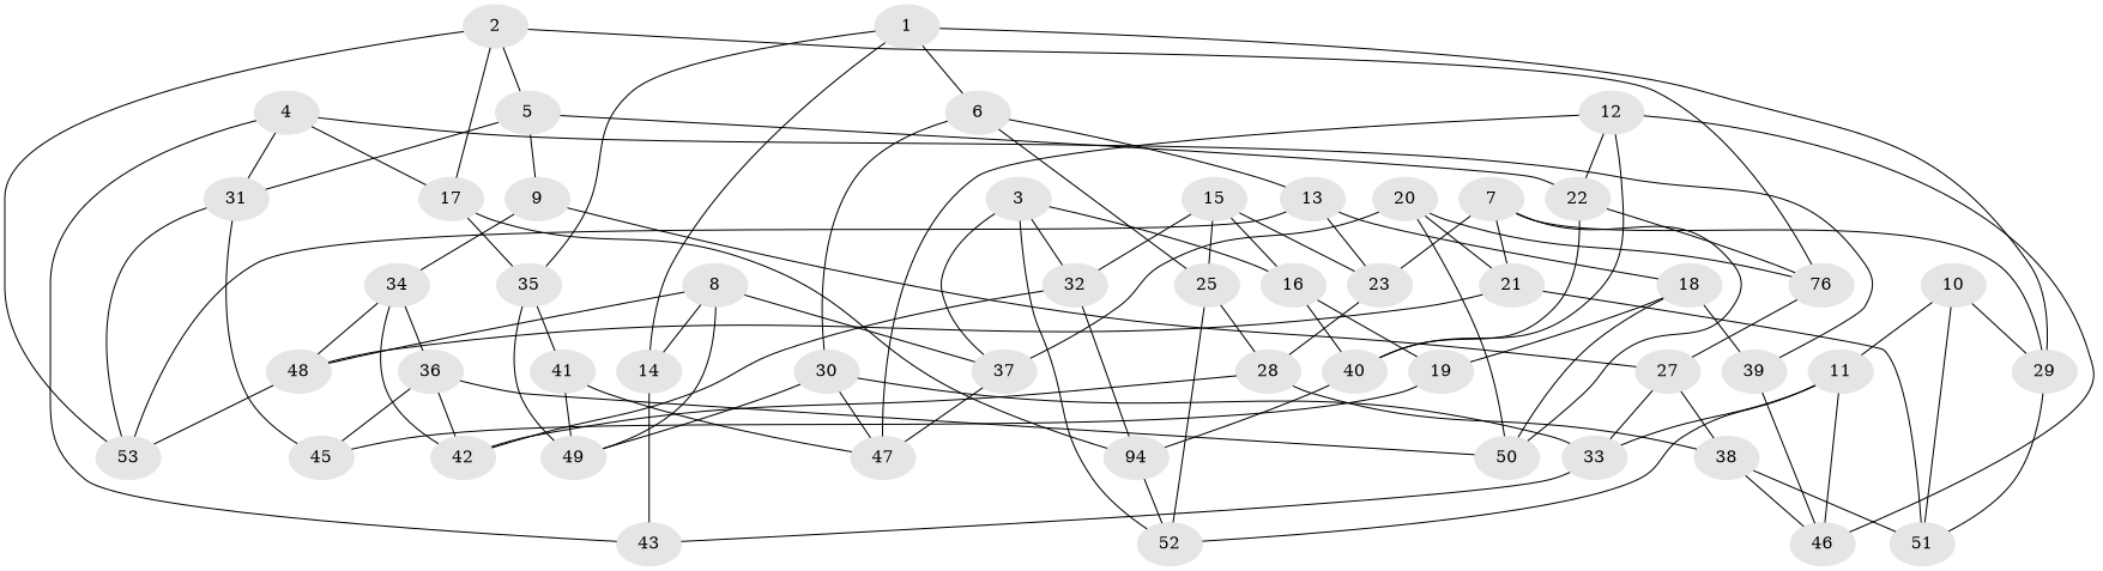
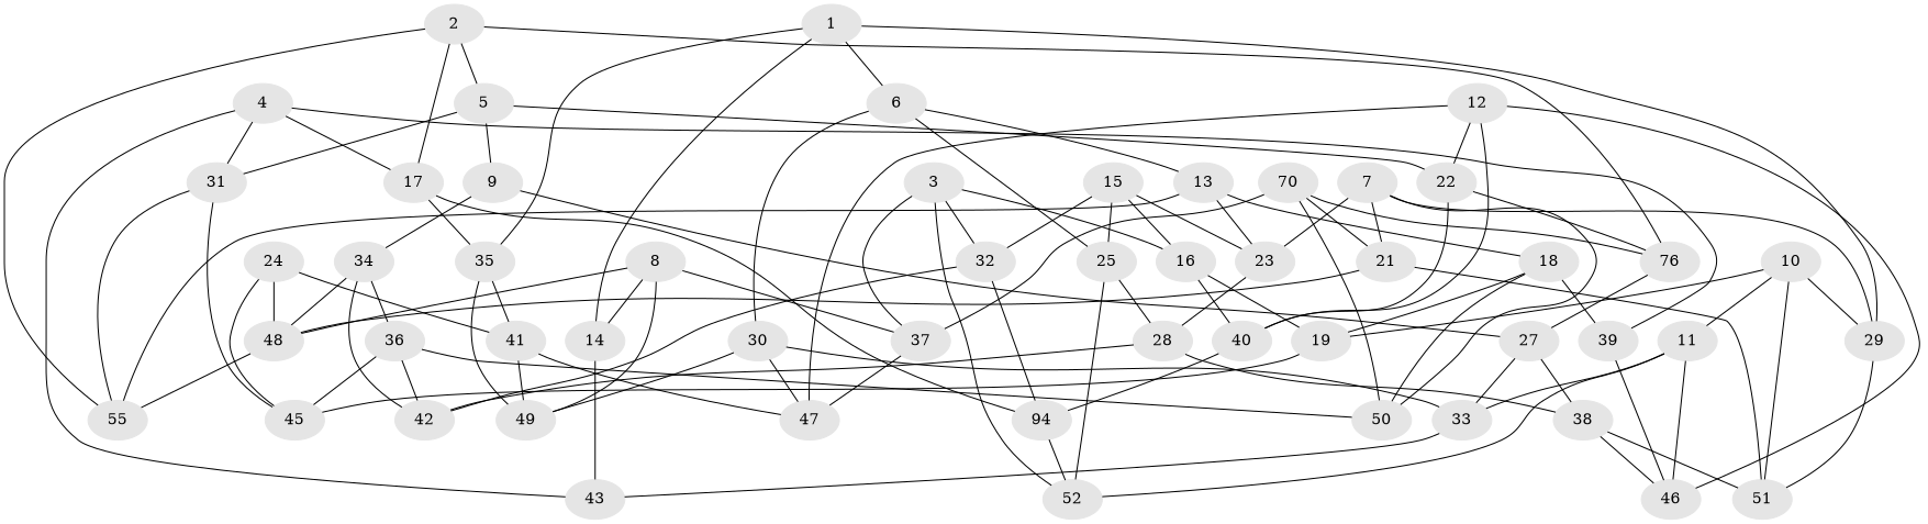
  graph {
    node [color=gray90 style=filled]
    1
    6
    14
    29
    35
    13
    25
    30
    43
    51
    49
    41
    2
    5
    17
    n16 [label=76]
-   53
+   53 [label=55]
    31
    9
    22
    n21 [label=94]
    27
    3
    16
    32
    37
    52
    19
    40
    42
    47
    4
    39
    45
    46
    34
    23
    18
    28
    33
    7
    21
    50
    48
    8
    38
    36
    10
    11
    12
    15
-   20
+   20 [label=70]
+   24
    1 -- 6
    1 -- 14
    1 -- 29
    1 -- 35
    6 -- 13
    6 -- 25
    6 -- 30
    14 -- 43
    29 -- 51
    35 -- 49
    35 -- 41
    13 -- 53
    13 -- 23
    13 -- 18
    25 -- 52
    25 -- 28
    30 -- 49
    30 -- 47
    30 -- 33
    41 -- 49
    41 -- 47
    2 -- 5
    2 -- 17
    2 -- n16
    2 -- 53
    5 -- 31
    5 -- 9
    5 -- 22
    17 -- 35
    17 -- n21
    n16 -- 27
    31 -- 53
    31 -- 45
    9 -- 27
    9 -- 34
    22 -- n16
    22 -- 40
    n21 -- 52
    27 -- 33
    27 -- 38
    3 -- 16
    3 -- 32
    3 -- 37
    3 -- 52
    16 -- 19
    16 -- 40
    32 -- n21
    32 -- 42
    37 -- 47
    19 -- 45
    40 -- n21
    4 -- 43
    4 -- 17
    4 -- 31
    4 -- 39
    39 -- 46
    34 -- 42
    34 -- 48
    34 -- 36
    23 -- 28
    18 -- 19
    18 -- 39
    18 -- 50
    28 -- 42
    28 -- 38
    33 -- 43
    7 -- 29
    7 -- 23
    7 -- 21
    7 -- 50
    21 -- 51
    21 -- 48
    48 -- 53
    8 -- 14
    8 -- 49
    8 -- 37
    8 -- 48
    38 -- 51
    38 -- 46
    36 -- 42
    36 -- 45
    36 -- 50
    10 -- 29
    10 -- 51
+   10 -- 19
    10 -- 11
    11 -- 52
    11 -- 46
    11 -- 33
    12 -- 22
    12 -- 40
    12 -- 47
    12 -- 46
    15 -- 25
    15 -- 16
    15 -- 32
    15 -- 23
    20 -- n16
    20 -- 37
    20 -- 21
    20 -- 50
+   24 -- 41
+   24 -- 45
+   24 -- 48
  }
